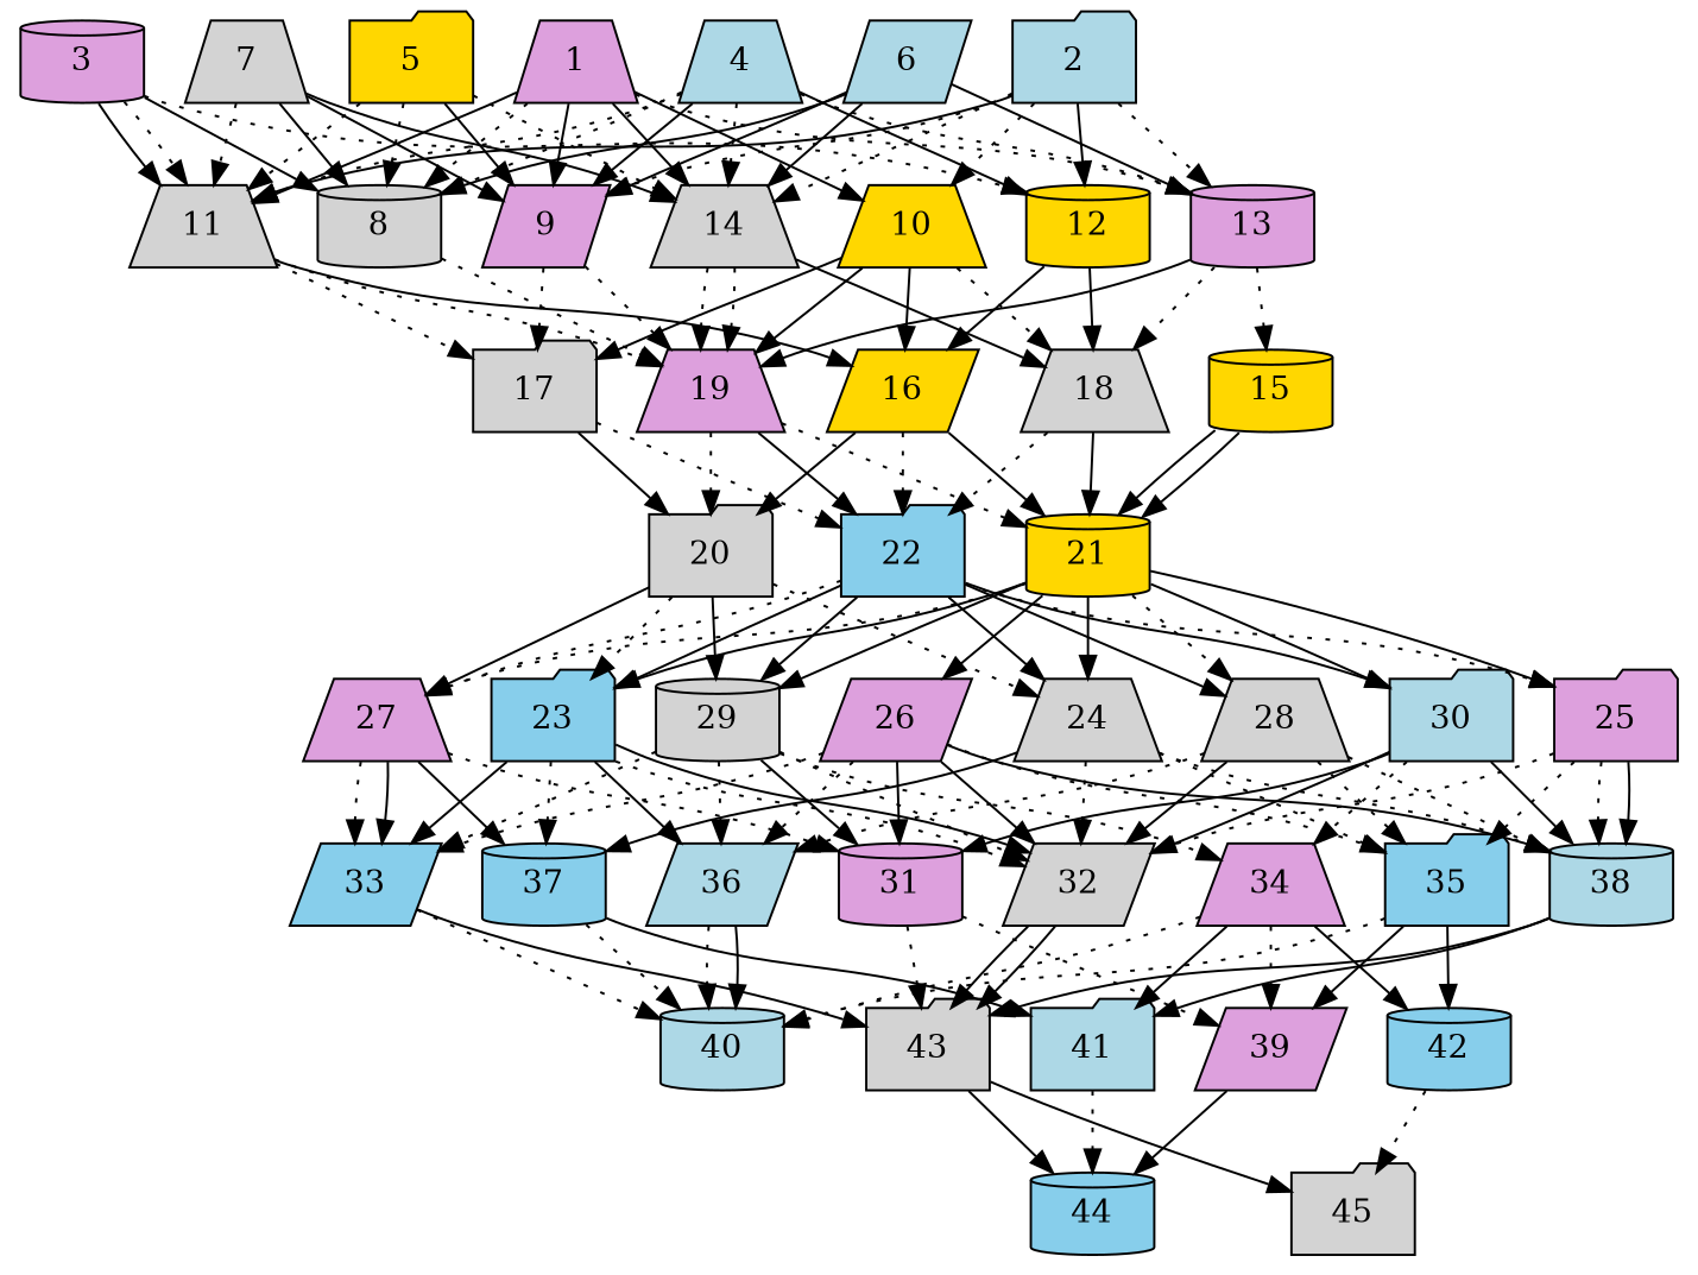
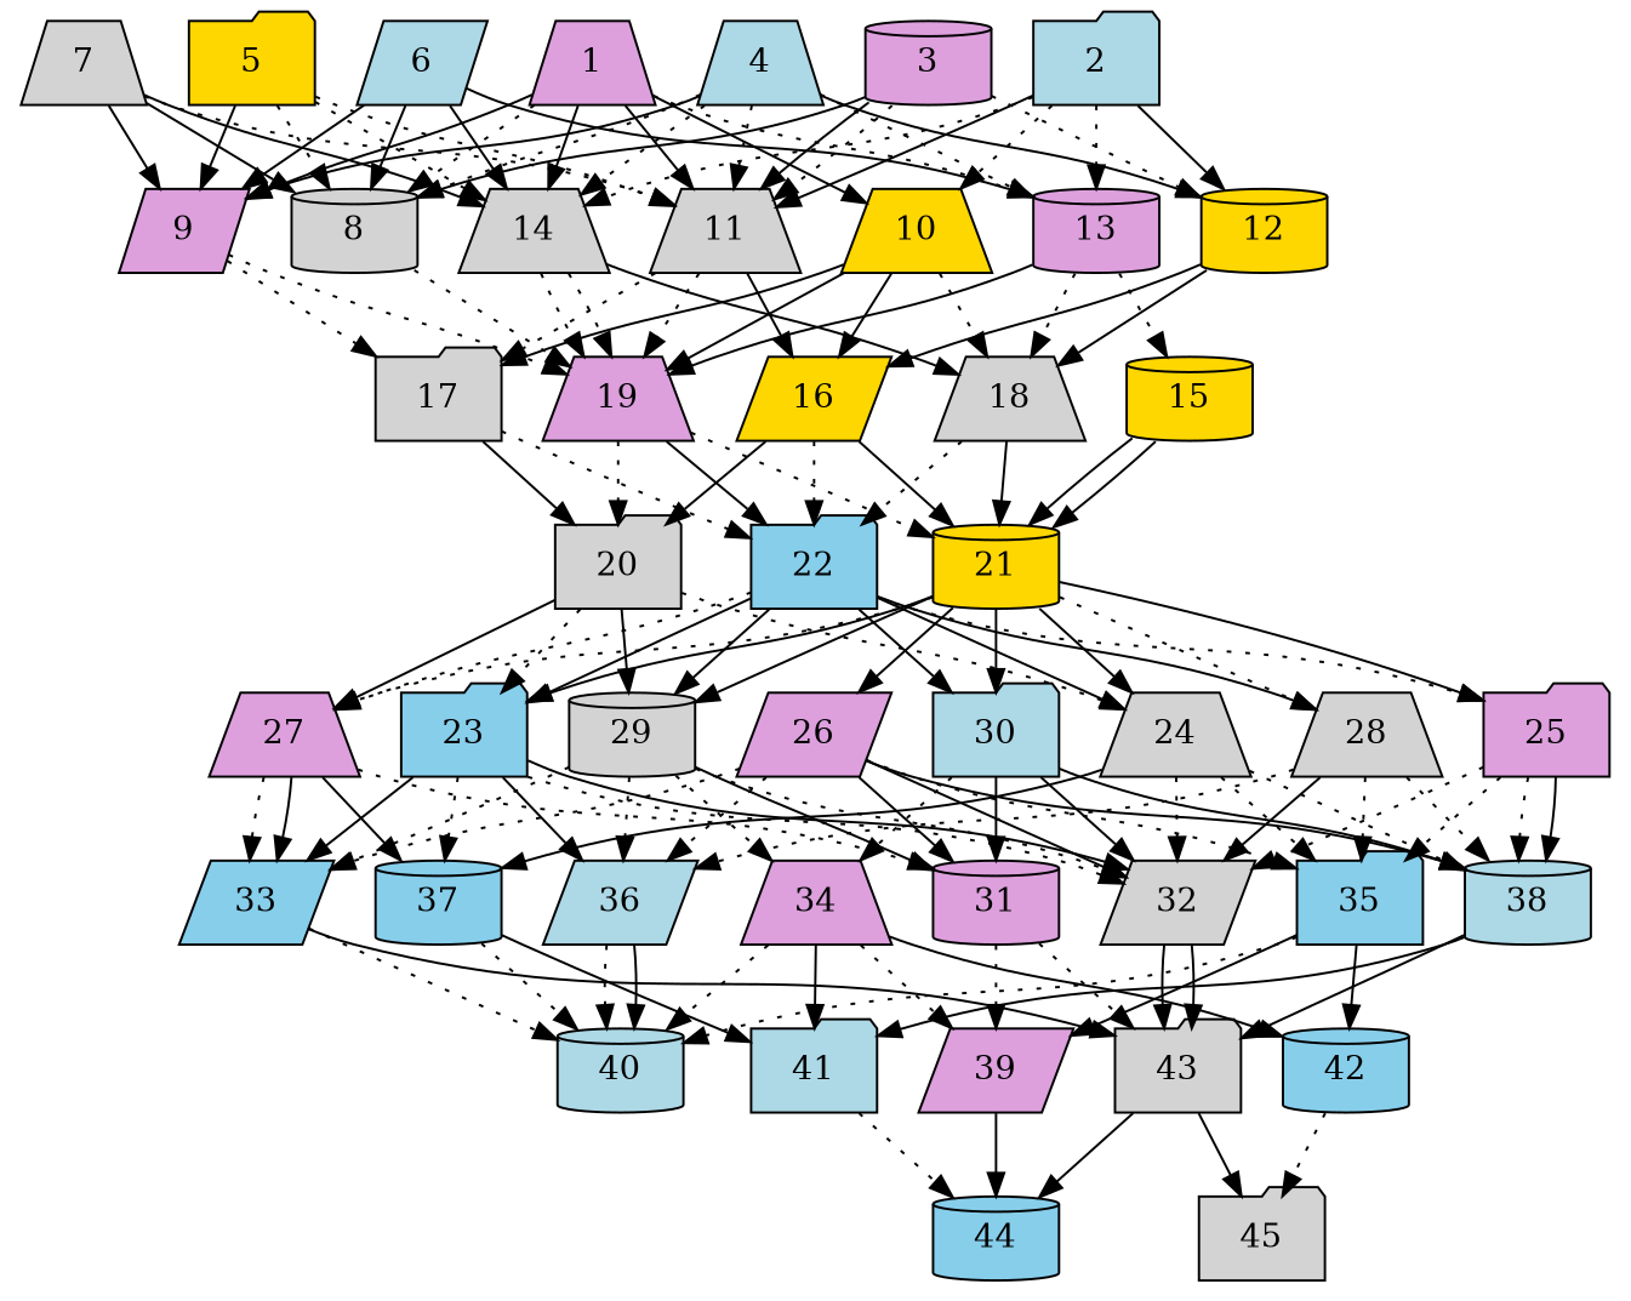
  digraph {
    node [alpha=0.13 fillcolor=lightgrey shape=cylinder style=filled]
    edge [style=solid]
    1 [expect_size=29604864 fillcolor=plum shape=trapezium]
    8 [alpha=0.16 expect_size=24886272]
    9 [alpha=0.19 expect_size=12780544 fillcolor=plum shape=parallelogram]
    10 [alpha=0.07 expect_size=10232832 fillcolor=gold shape=trapezium]
    11 [alpha=0.11 expect_size=47410176 shape=trapezium]
    13 [expect_size=51989504 fillcolor=plum]
    14 [alpha=0.07 expect_size=42570752 shape=trapezium]
    19 [alpha=0.17 expect_size=6913024 fillcolor=plum shape=trapezium]
    17 [alpha=0.11 expect_size=14814208 shape=folder]
    16 [alpha=0.15 expect_size=30273536 fillcolor=gold shape=parallelogram]
    18 [alpha=0.20 expect_size=16416768 shape=trapezium]
    15 [alpha=0.17 expect_size=35784704 fillcolor=gold]
    21 [alpha=0.16 expect_size=20990976 fillcolor=gold]
    20 [alpha=0.11 expect_size=50947072 shape=folder]
    22 [alpha=0.09 expect_size=47624192 fillcolor=skyblue shape=folder]
    2 [alpha=0.09 expect_size=24865792 fillcolor=lightblue shape=folder]
    12 [alpha=0.11 expect_size=31455232 fillcolor=gold]
    3 [alpha=0.16 expect_size=13458432 fillcolor=plum]
    4 [alpha=0.17 expect_size=44412928 fillcolor=lightblue shape=trapezium]
    5 [alpha=0.18 expect_size=41371648 fillcolor=gold shape=folder]
    6 [expect_size=17244160 fillcolor=lightblue shape=parallelogram]
    7 [alpha=0.01 expect_size=42471424 shape=trapezium]
    23 [alpha=0.06 expect_size=26409984 fillcolor=skyblue shape=folder]
    24 [alpha=0.19 expect_size=9971712 shape=trapezium]
    25 [alpha=0.08 expect_size=25652224 fillcolor=plum shape=folder]
    27 [alpha=0.11 expect_size=6581248 fillcolor=plum shape=trapezium]
    29 [alpha=0.10 expect_size=31200256]
    26 [alpha=0.01 expect_size=19347456 fillcolor=plum shape=parallelogram]
    28 [alpha=0.09 expect_size=31909888 shape=trapezium]
    30 [expect_size=23641088 fillcolor=lightblue shape=folder]
    32 [alpha=0.06 expect_size=41337856 shape=parallelogram]
    33 [alpha=0.18 expect_size=16207872 fillcolor=skyblue shape=parallelogram]
    36 [alpha=0.17 expect_size=47089664 fillcolor=lightblue shape=parallelogram]
    37 [alpha=0.12 expect_size=50593792 fillcolor=skyblue]
    35 [alpha=0.06 expect_size=28619776 fillcolor=skyblue shape=folder]
    38 [expect_size=29174784 fillcolor=lightblue]
    31 [alpha=0.14 expect_size=50357248 fillcolor=plum]
    34 [alpha=0.05 expect_size=30368768 fillcolor=plum shape=trapezium]
    43 [alpha=0.19 expect_size=6561792 shape=folder]
    40 [expect_size=25224192 fillcolor=lightblue]
    41 [alpha=0.00 expect_size=8035328 fillcolor=lightblue shape=folder]
    39 [expect_size=49662976 fillcolor=plum shape=parallelogram]
    42 [alpha=0.05 expect_size=40262656 fillcolor=skyblue]
    44 [alpha=0.14 expect_size=48053248 fillcolor=skyblue]
    45 [alpha=0.19 expect_size=13320192 shape=folder]
    1 -> 8 [style=dotted]
    1 -> 9
    1 -> 10
    1 -> 11
    1 -> 13 [style=dotted]
    1 -> 14
    8 -> 19 [style=dotted]
    9 -> 19 [style=dotted]
    9 -> 17 [style=dotted]
    10 -> 19
    10 -> 17
    10 -> 16
    10 -> 18 [style=dotted]
    11 -> 19 [style=dotted]
    11 -> 17 [style=dotted]
    11 -> 16
    13 -> 19
    13 -> 18 [style=dotted]
    13 -> 15 [style=dotted]
    14 -> 19 [style=dotted]
    14 -> 19 [style=dotted]
    14 -> 18
    19 -> 21 [style=dotted]
    19 -> 20 [style=dotted]
    19 -> 22
    17 -> 20
    17 -> 22 [style=dotted]
    16 -> 21
    16 -> 20
    16 -> 22 [style=dotted]
    18 -> 21
    18 -> 22 [style=dotted]
    15 -> 21
    15 -> 21
    21 -> 23
    21 -> 24
    21 -> 25
    21 -> 27 [style=dotted]
    21 -> 29
    21 -> 26
    21 -> 28 [style=dotted]
    21 -> 30
    20 -> 23 [style=dotted]
    20 -> 24 [style=dotted]
    20 -> 27
    20 -> 29
    22 -> 23
    22 -> 24
    22 -> 25 [style=dotted]
    22 -> 27 [style=dotted]
    22 -> 29
    22 -> 28
    22 -> 30
-   2 -> 9 [style=dotted]
    2 -> 10 [style=dotted]
    2 -> 11
    2 -> 13 [style=dotted]
    2 -> 14 [style=dotted]
    2 -> 12
    12 -> 16
    12 -> 18
    3 -> 8
    3 -> 11
    3 -> 11 [style=dotted]
    3 -> 12 [style=dotted]
    4 -> 8 [style=dotted]
    4 -> 9
    4 -> 11 [style=dotted]
    4 -> 13 [style=dotted]
    4 -> 14 [style=dotted]
    4 -> 12
    5 -> 8 [style=dotted]
    5 -> 9
    5 -> 11 [style=dotted]
    5 -> 14 [style=dotted]
    6 -> 8
    6 -> 9
    6 -> 13
    6 -> 14
    7 -> 8
    7 -> 9
    7 -> 11 [style=dotted]
    7 -> 14
    23 -> 32 [style=dotted]
    23 -> 32
    23 -> 33
    23 -> 36
    23 -> 37 [style=dotted]
    24 -> 32 [style=dotted]
    24 -> 37
    24 -> 35 [style=dotted]
    24 -> 38 [style=dotted]
    25 -> 32 [style=dotted]
    25 -> 35 [style=dotted]
    25 -> 38 [style=dotted]
    25 -> 38
    27 -> 33 [style=dotted]
    27 -> 33
    27 -> 37
    27 -> 31 [style=dotted]
    29 -> 32 [style=dotted]
    29 -> 33 [style=dotted]
    29 -> 36 [style=dotted]
    29 -> 31
    29 -> 34 [style=dotted]
    26 -> 32
    26 -> 33 [style=dotted]
    26 -> 36 [style=dotted]
    26 -> 35 [style=dotted]
    26 -> 38
    26 -> 31
    28 -> 32
    28 -> 36 [style=dotted]
    28 -> 35 [style=dotted]
    28 -> 38 [style=dotted]
    30 -> 32
    30 -> 38
    30 -> 31
    30 -> 34 [style=dotted]
    32 -> 43
    32 -> 43
    33 -> 43
    33 -> 40 [style=dotted]
    36 -> 40 [style=dotted]
    36 -> 40
    37 -> 40 [style=dotted]
    37 -> 41
    35 -> 40 [style=dotted]
    35 -> 39
    35 -> 42
    38 -> 43
    38 -> 41
    31 -> 43 [style=dotted]
    31 -> 39 [style=dotted]
    34 -> 40 [style=dotted]
    34 -> 41
    34 -> 39 [style=dotted]
    34 -> 42
    43 -> 44
    43 -> 45
    41 -> 44 [style=dotted]
    39 -> 44
    42 -> 45 [style=dotted]
  }
